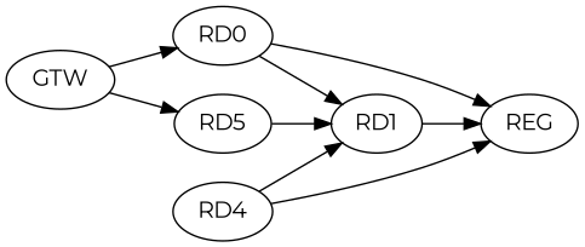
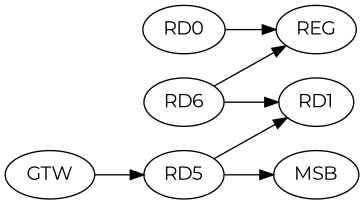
  strict digraph {
    fontname=Montserrat
    rankdir=LR
    node [fontname=Montserrat]
    edge [fontname=Montserrat]
    n1 [label=RD1]
    n2 [label=REG]
    n3 [label=RD0]
-   n5 [label=RD4]
+   n4 [label=MSB]
+   n5 [label=RD6]
    n6 [label=RD5]
    n7 [label=GTW]
-   n1 -> n2
-   n3 -> n1
    n3 -> n2
    n5 -> n1
    n5 -> n2
    n6 -> n1
-   n7 -> n3
+   n6 -> n4
    n7 -> n6
  }
